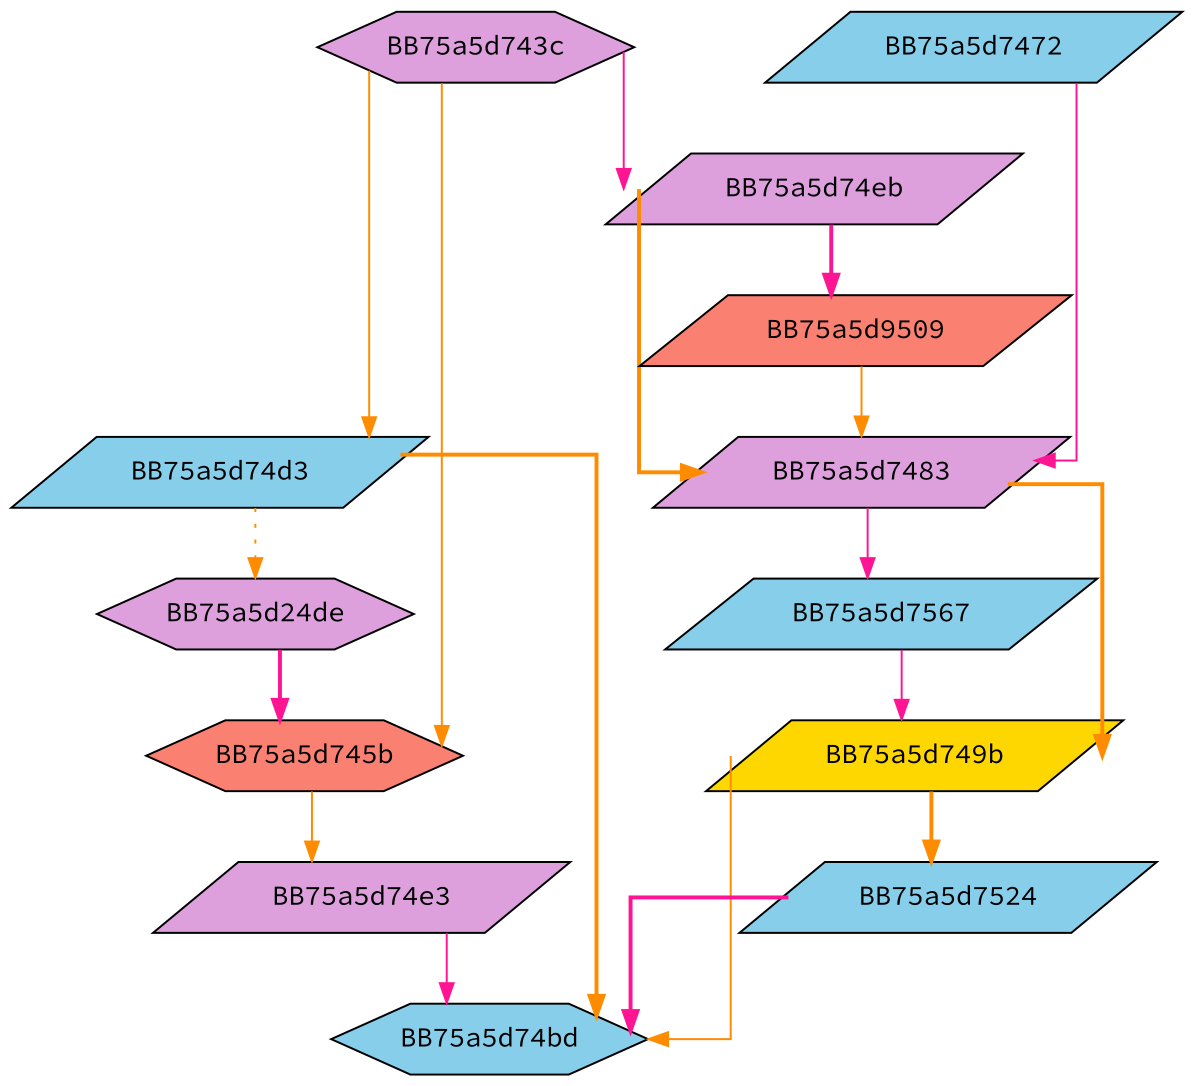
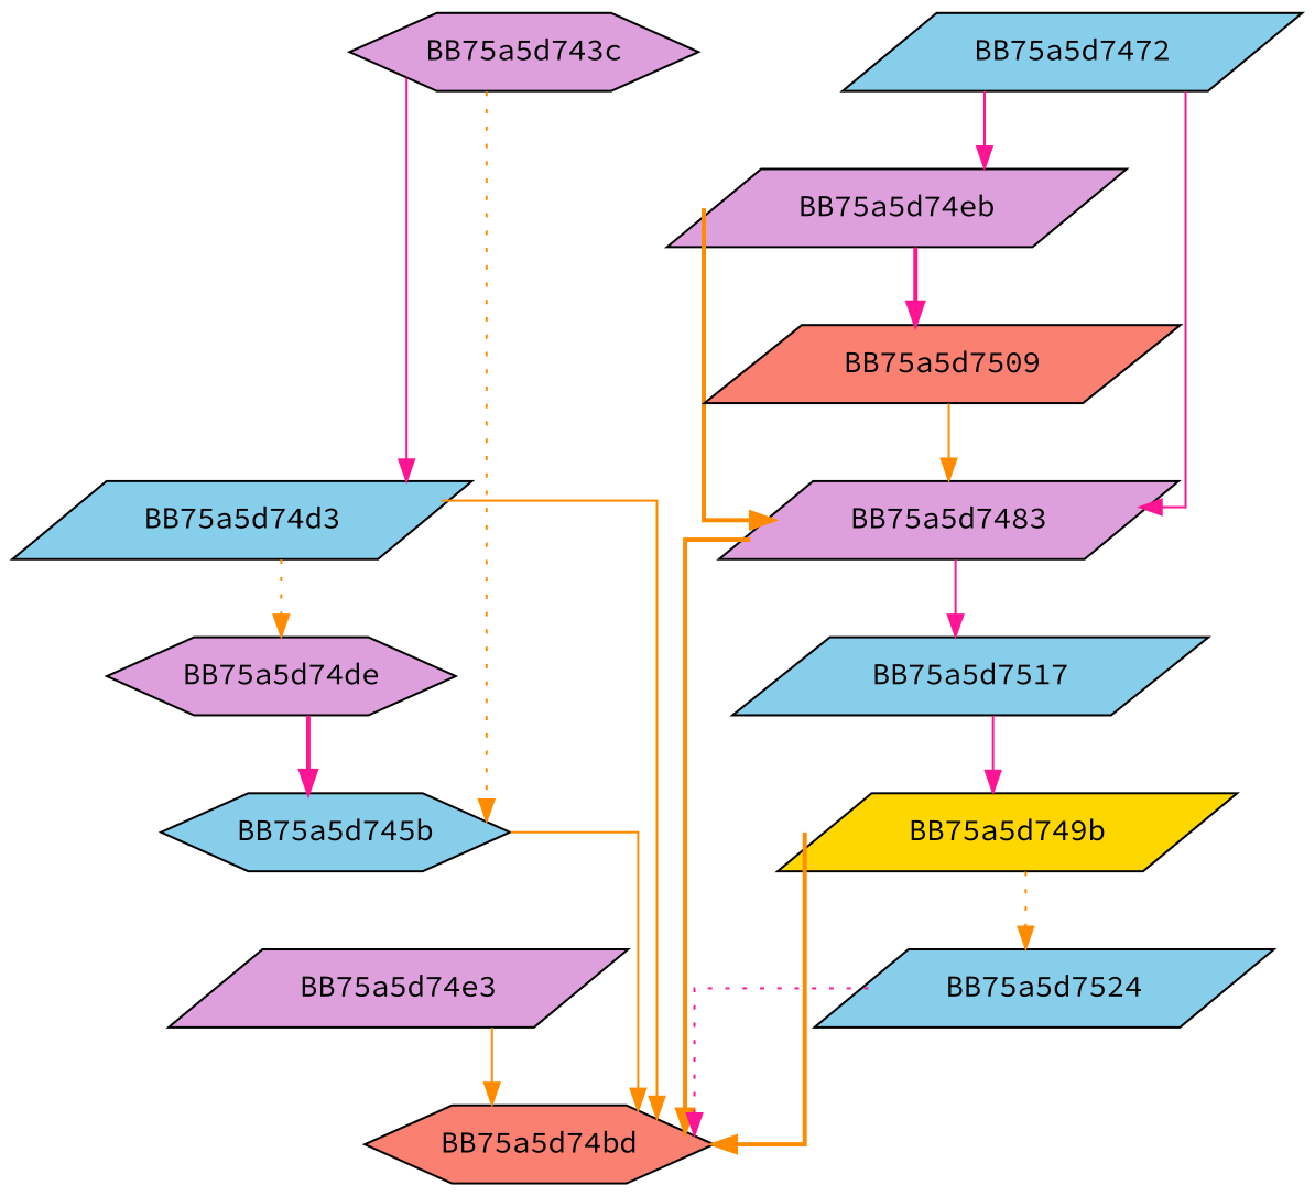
  digraph {
    fontname="Source Code Pro"
    splines=ortho
    node [fillcolor=plum fontname="Source Code Pro" shape=parallelogram style=filled]
    edge [color=darkorange fontname="Source Code Pro" style=solid]
    BB75a5d743c [shape=hexagon]
    BB75a5d74d3 [fillcolor=skyblue]
-   BB75a5d745b [fillcolor=salmon shape=hexagon]
-   BB75a5d74bd [fillcolor=skyblue shape=hexagon]
-   BB75a5d74de [shape=hexagon label=BB75a5d24de]
+   BB75a5d745b [fillcolor=skyblue shape=hexagon]
+   BB75a5d74bd [fillcolor=salmon shape=hexagon]
+   BB75a5d74de [shape=hexagon]
    BB75a5d74e3
    BB75a5d7472 [fillcolor=skyblue]
    BB75a5d74eb
    BB75a5d7483
-   BB75a5d7509 [fillcolor=salmon label=BB75a5d9509]
-   BB75a5d7517 [fillcolor=skyblue label=BB75a5d7567]
+   BB75a5d7509 [fillcolor=salmon]
+   BB75a5d7517 [fillcolor=skyblue]
    BB75a5d749b [fillcolor=gold]
    BB75a5d7524 [fillcolor=skyblue]
-   BB75a5d743c -> BB75a5d74d3
-   BB75a5d743c -> BB75a5d745b
-   BB75a5d74d3 -> BB75a5d74bd [style=bold]
+   BB75a5d743c -> BB75a5d74d3 [color=deeppink]
+   BB75a5d743c -> BB75a5d745b [style=dotted]
+   BB75a5d74d3 -> BB75a5d74bd
    BB75a5d74d3 -> BB75a5d74de [style=dotted]
-   BB75a5d745b -> BB75a5d74e3
+   BB75a5d745b -> BB75a5d74bd
    BB75a5d74de -> BB75a5d745b [color=deeppink style=bold]
-   BB75a5d74e3 -> BB75a5d74bd [color=deeppink]
-   BB75a5d743c -> BB75a5d74eb [color=deeppink]
+   BB75a5d74e3 -> BB75a5d74bd
+   BB75a5d7472 -> BB75a5d74eb [color=deeppink]
    BB75a5d7472 -> BB75a5d7483 [color=deeppink]
    BB75a5d74eb -> BB75a5d7483 [style=bold]
    BB75a5d74eb -> BB75a5d7509 [color=deeppink style=bold]
    BB75a5d7483 -> BB75a5d7517 [color=deeppink]
-   BB75a5d7483 -> BB75a5d749b [style=bold]
+   BB75a5d7483 -> BB75a5d74bd [style=bold]
    BB75a5d7509 -> BB75a5d7483
    BB75a5d7517 -> BB75a5d749b [color=deeppink]
-   BB75a5d749b -> BB75a5d74bd
-   BB75a5d749b -> BB75a5d7524 [style=bold]
-   BB75a5d7524 -> BB75a5d74bd [color=deeppink style=bold]
+   BB75a5d749b -> BB75a5d74bd [style=bold]
+   BB75a5d749b -> BB75a5d7524 [style=dotted]
+   BB75a5d7524 -> BB75a5d74bd [color=deeppink style=dotted]
  }
